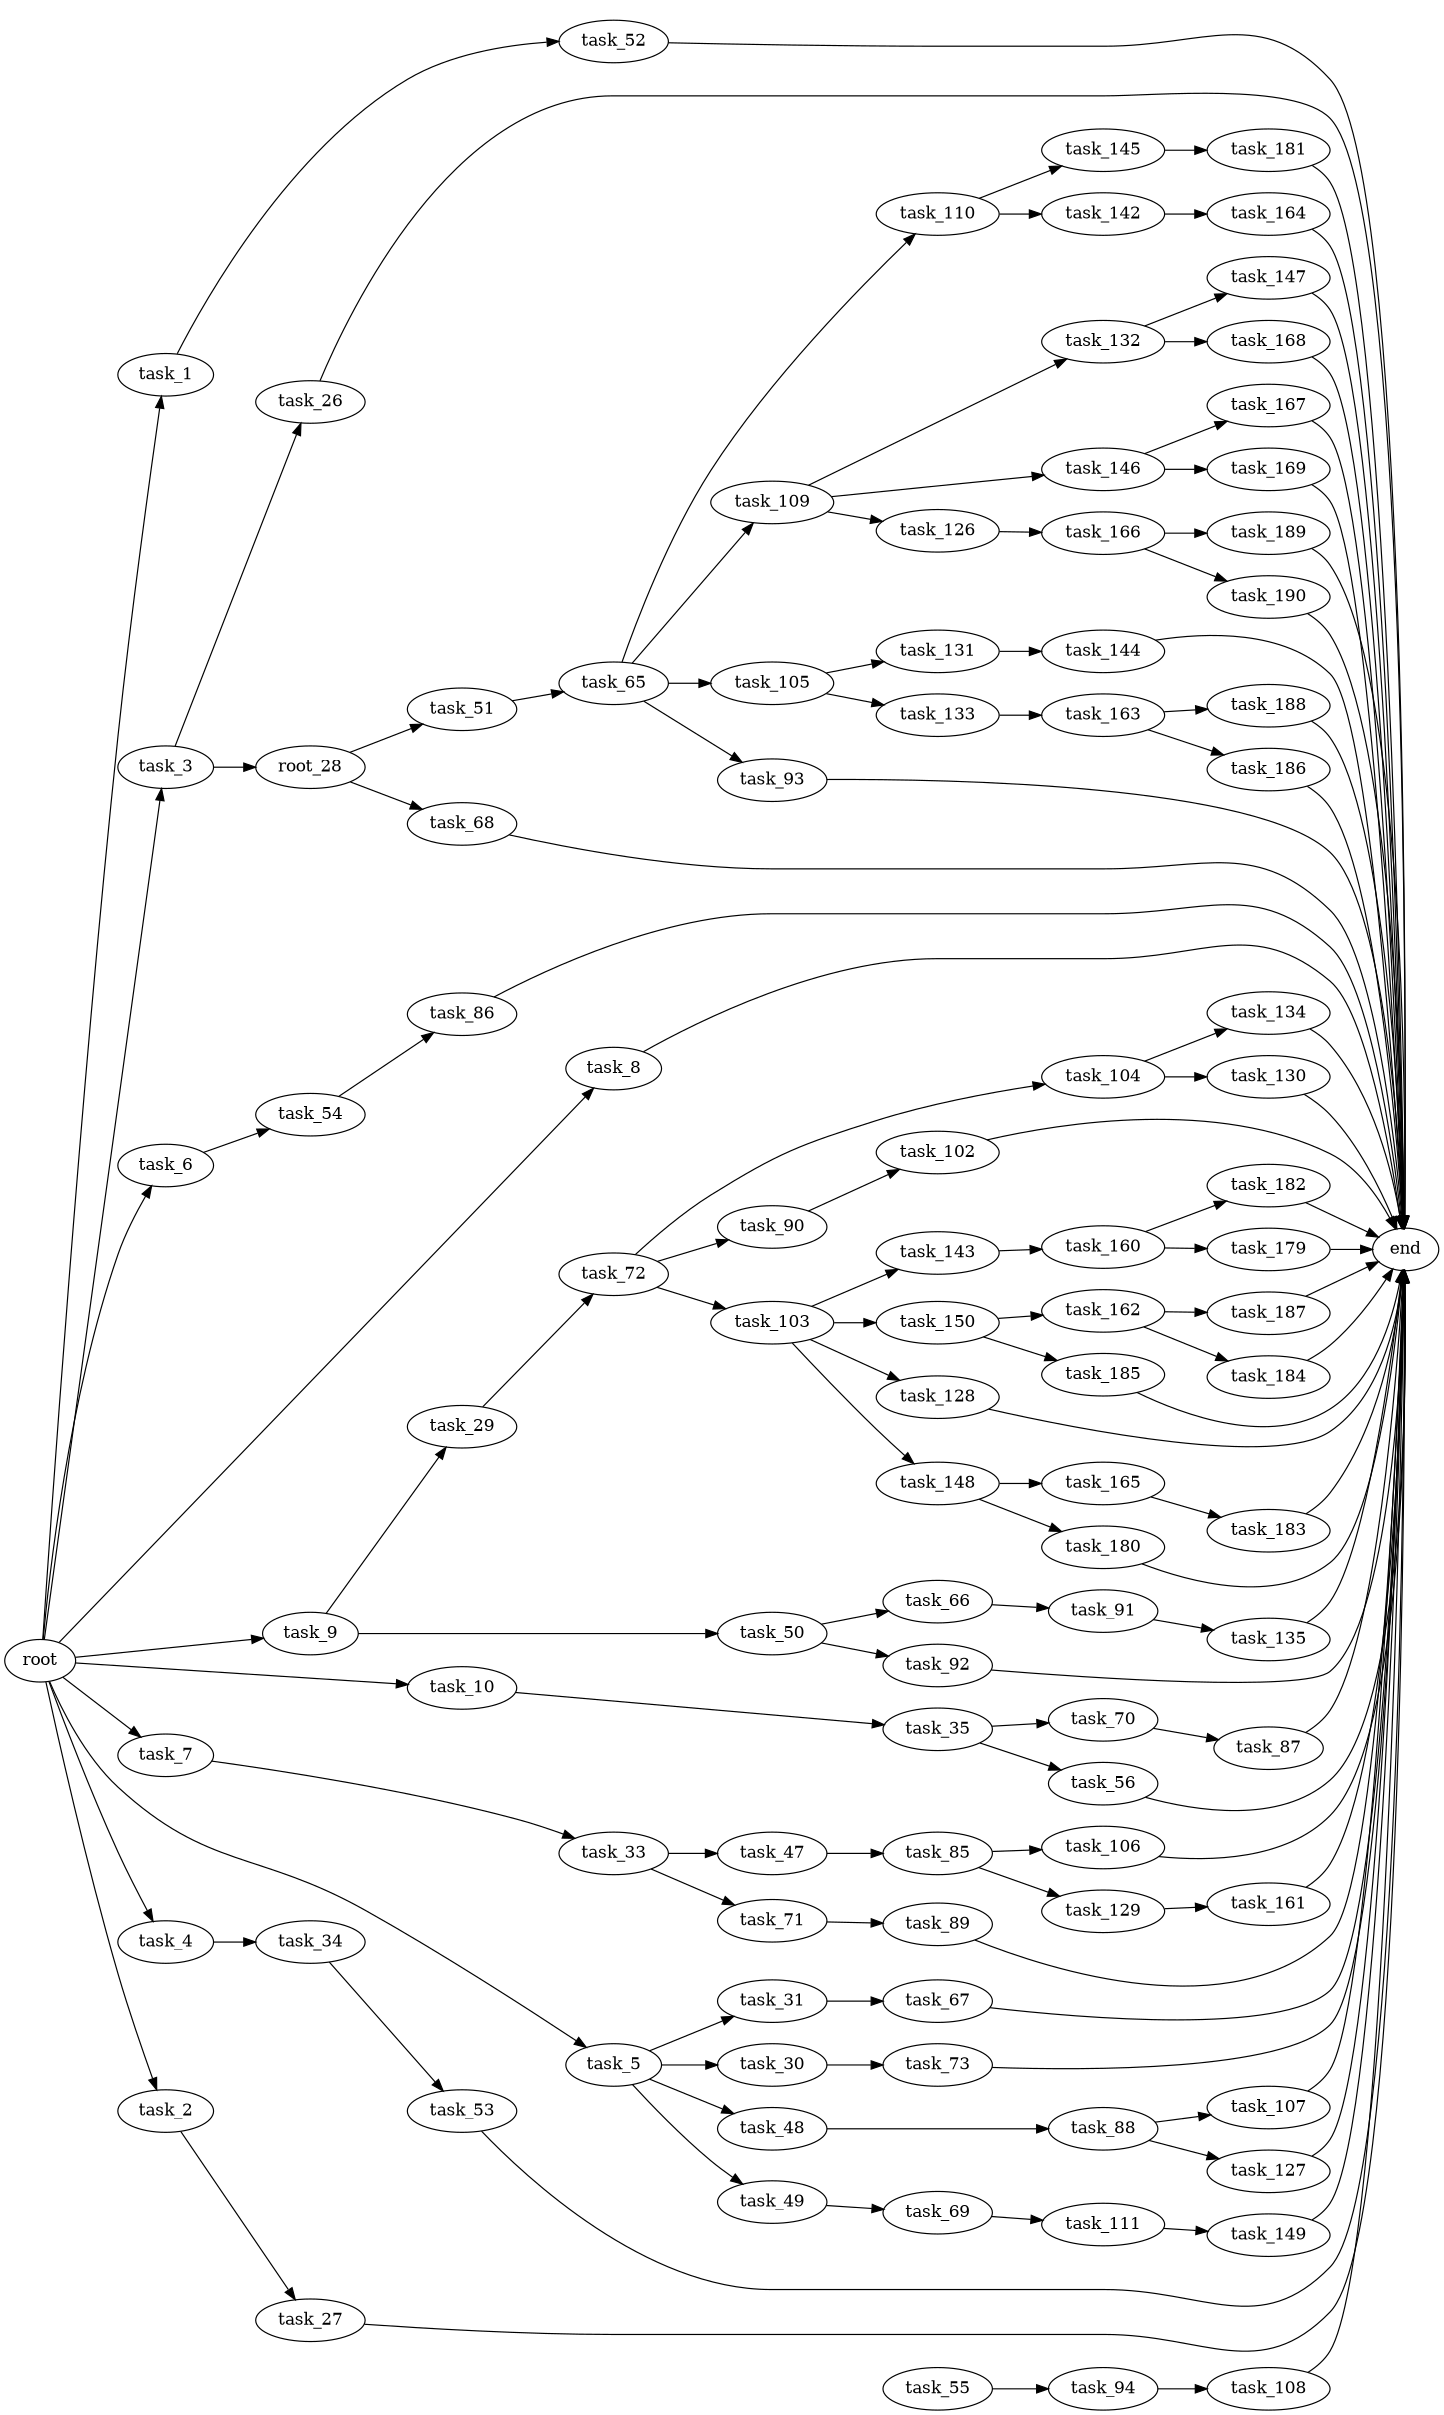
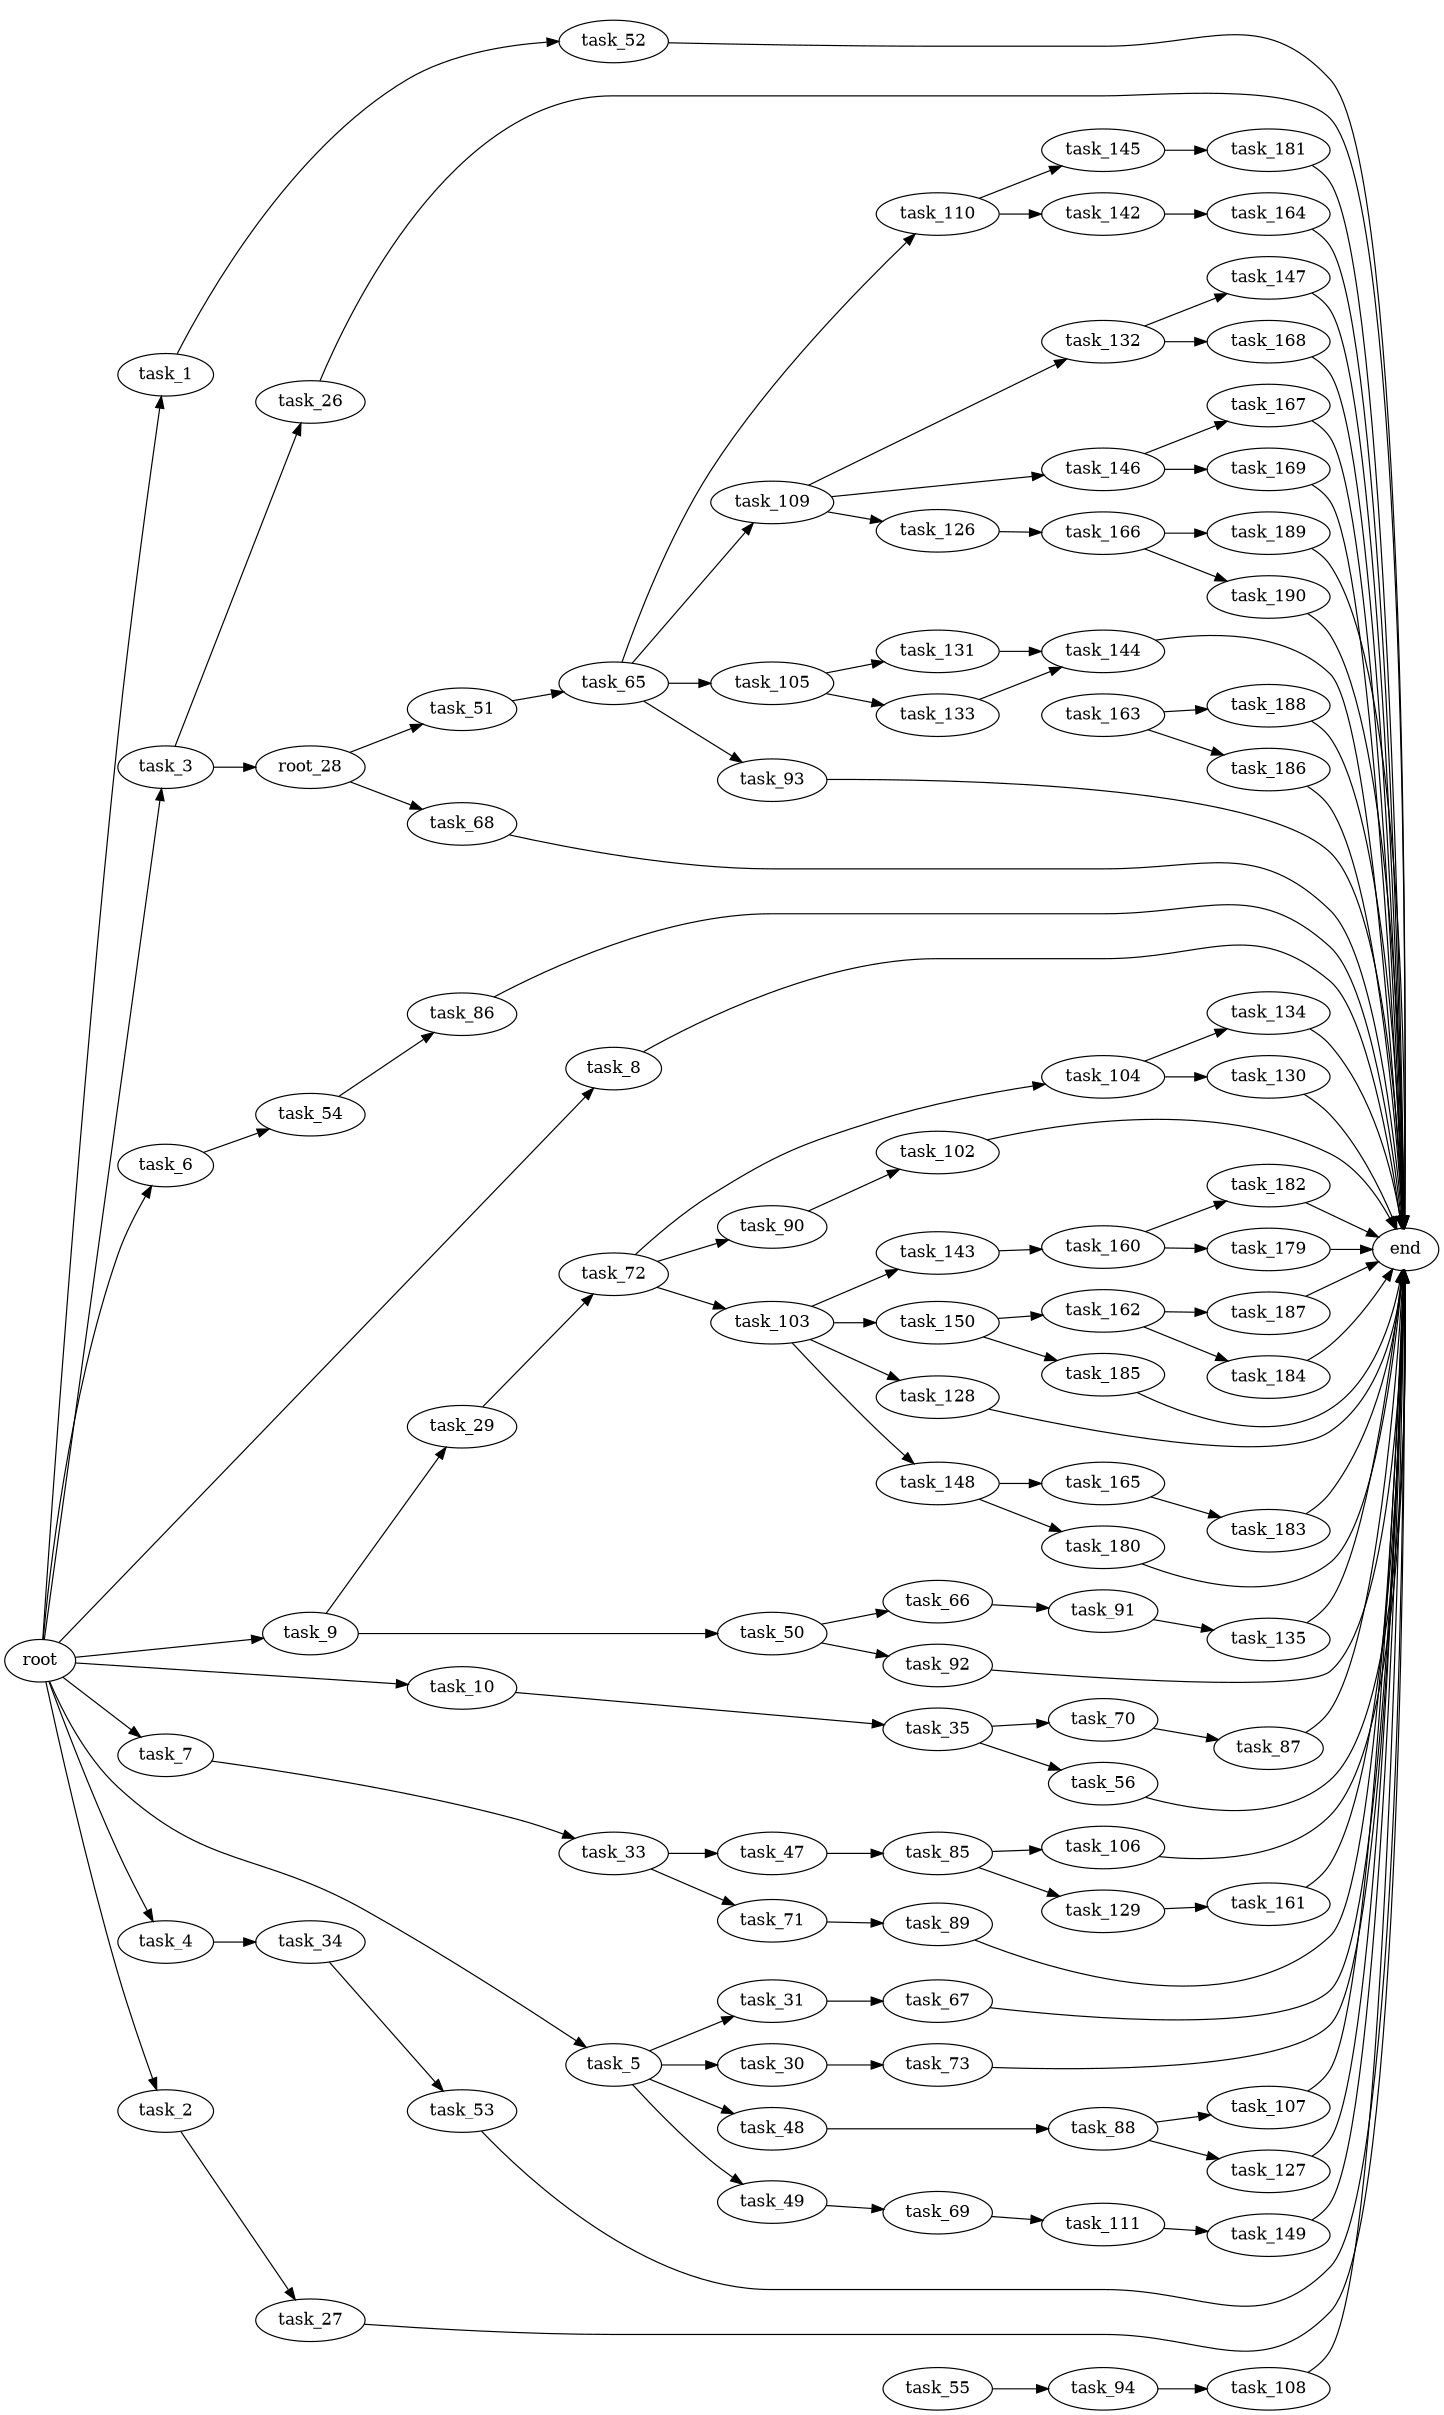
  digraph {
    rankdir=LR
    task_110
    task_145
    task_142
    task_181
    task_164
    task_31
    task_67
    end
    task_33
    task_47
    task_71
    task_85
    task_89
    task_147
    task_106
    task_129
    task_187
    task_27
    task_167
    task_132
    task_168
    task_102
    task_165
    task_183
    task_55
    task_94
    task_30
    task_73
    task_111
    task_149
    task_134
    task_169
    task_104
    task_130
    task_143
    task_160
    task_182
    task_179
    task_70
    task_87
    task_53
    task_1
    task_52
    task_66
    task_91
    task_135
    task_3
    task_26
    n49 [label=root_28]
    task_51
    task_68
    task_6
    task_54
    task_86
    task_161
    task_131
    task_144
    task_8
    task_166
    task_189
    task_190
    task_188
    task_162
    task_184
    task_146
    task_34
    task_65
    task_109
    task_105
    task_93
    task_9
    task_29
    task_50
    task_72
    task_92
    task_90
    task_103
    task_126
    task_35
    task_56
    task_180
    task_108
    task_10
    task_69
    task_186
    task_133
    task_163
    task_150
    task_128
    task_148
    task_107
    task_88
    task_127
    task_48
    task_7
    task_185
    task_5
    task_49
    root
    task_4
    task_2
    task_110 -> task_145
    task_110 -> task_142
    task_145 -> task_181
    task_142 -> task_164
    task_181 -> end
    task_164 -> end
    task_31 -> task_67
    task_67 -> end
    task_33 -> task_47
    task_33 -> task_71
    task_47 -> task_85
    task_71 -> task_89
    task_85 -> task_106
    task_85 -> task_129
    task_89 -> end
    task_147 -> end
    task_106 -> end
    task_129 -> task_161
    task_187 -> end
    task_27 -> end
    task_167 -> end
    task_132 -> task_147
    task_132 -> task_168
    task_168 -> end
    task_102 -> end
    task_165 -> task_183
    task_183 -> end
    task_55 -> task_94
    task_94 -> task_108
    task_30 -> task_73
    task_73 -> end
    task_111 -> task_149
    task_149 -> end
    task_134 -> end
    task_169 -> end
    task_104 -> task_134
    task_104 -> task_130
    task_130 -> end
    task_143 -> task_160
    task_160 -> task_182
    task_160 -> task_179
    task_182 -> end
    task_179 -> end
    task_70 -> task_87
    task_87 -> end
    task_53 -> end
    task_1 -> task_52
    task_52 -> end
    task_66 -> task_91
    task_91 -> task_135
    task_135 -> end
    task_3 -> task_26
    task_3 -> n49
    task_26 -> end
    n49 -> task_51
    n49 -> task_68
    task_51 -> task_65
    task_68 -> end
    task_6 -> task_54
    task_54 -> task_86
    task_86 -> end
    task_161 -> end
    task_131 -> task_144
    task_144 -> end
    task_8 -> end
    task_166 -> task_189
    task_166 -> task_190
    task_189 -> end
    task_190 -> end
    task_188 -> end
    task_162 -> task_187
    task_162 -> task_184
    task_184 -> end
    task_146 -> task_167
    task_146 -> task_169
    task_34 -> task_53
    task_65 -> task_110
    task_65 -> task_109
    task_65 -> task_105
    task_65 -> task_93
    task_109 -> task_132
    task_109 -> task_146
    task_109 -> task_126
    task_105 -> task_131
    task_105 -> task_133
    task_93 -> end
    task_9 -> task_29
    task_9 -> task_50
    task_29 -> task_72
    task_50 -> task_66
    task_50 -> task_92
    task_72 -> task_104
    task_72 -> task_90
    task_72 -> task_103
    task_92 -> end
    task_90 -> task_102
    task_103 -> task_143
    task_103 -> task_150
    task_103 -> task_128
    task_103 -> task_148
    task_126 -> task_166
    task_35 -> task_70
    task_35 -> task_56
    task_56 -> end
    task_180 -> end
    task_108 -> end
    task_10 -> task_35
    task_69 -> task_111
    task_186 -> end
-   task_133 -> task_163
+   task_133 -> task_144
    task_163 -> task_188
    task_163 -> task_186
    task_150 -> task_162
    task_150 -> task_185
    task_128 -> end
    task_148 -> task_165
    task_148 -> task_180
    task_107 -> end
    task_88 -> task_107
    task_88 -> task_127
    task_127 -> end
    task_48 -> task_88
    task_7 -> task_33
    task_185 -> end
    task_5 -> task_31
    task_5 -> task_30
    task_5 -> task_48
    task_5 -> task_49
    task_49 -> task_69
    root -> task_1
    root -> task_3
    root -> task_6
    root -> task_8
    root -> task_9
    root -> task_10
    root -> task_7
    root -> task_5
    root -> task_4
    root -> task_2
    task_4 -> task_34
    task_2 -> task_27
  }
